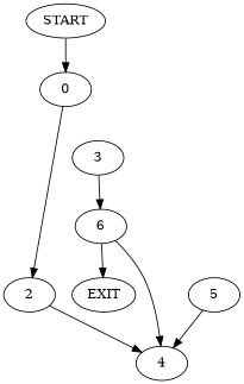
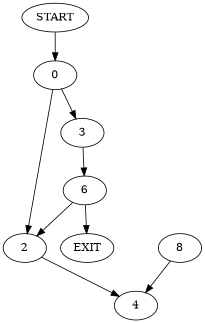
  digraph {
    n1 [label=START]
    n2 [label=0]
    2
    3
    n5 [label=EXIT]
    4
    6
-   5
+   5 [label=8]
    n1 -> n2
    n2 -> 2
+   n2 -> 3
    2 -> 4
    3 -> 6
    6 -> n5
-   6 -> 4
+   6 -> 2
    5 -> 4
  }
